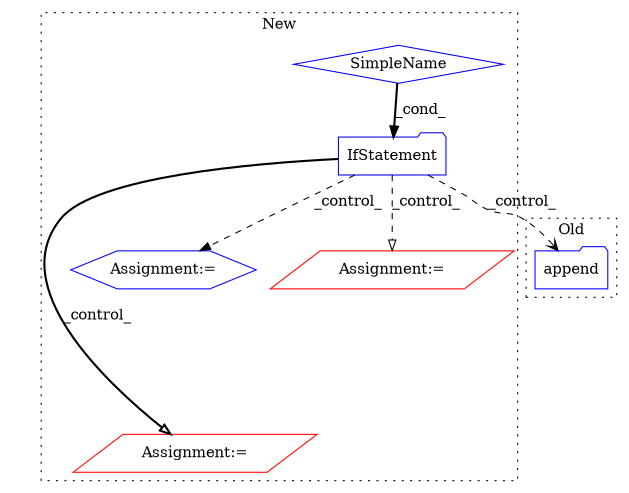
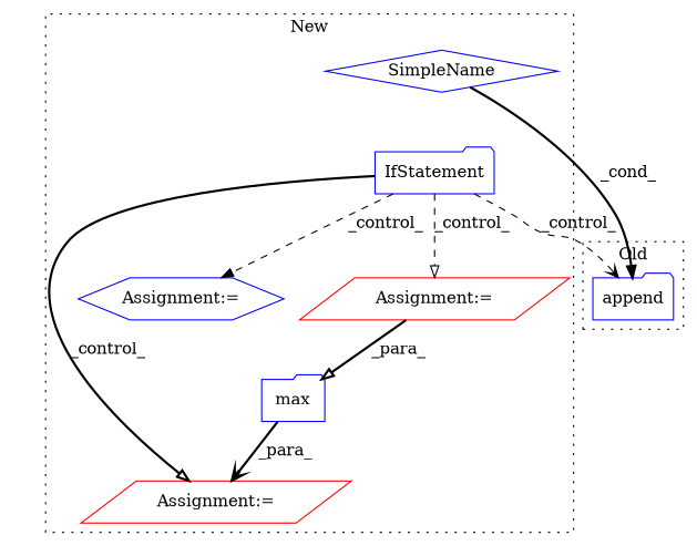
  digraph {
    node [a=7 color=blue l=1 shape=folder]
    edge [arrowhead=onormal style=bold]
+   n1 [a=32 l="4,1" label=max s="3509,3542"]
    n2 [color=red label="Assignment:=" s=3502 shape=parallelogram]
    n3 [a=42 label=SimpleName shape=diamond l=""]
    n4 [l="61,2" label="Assignment:=" s="2979,3063" shape=hexagon]
    n5 [a=25 l="4,2" label=IfStatement s="2807,2833"]
    n6 [color=red label="Assignment:=" s=3278 shape=parallelogram]
    n7 [a=32 l="7,1" label=append s="304,329"]
    subgraph cluster_1 {
      label=New
      style=dotted
+     n1
      n2
      n3
      n4
      n5
      n6
    }
    subgraph cluster_2 {
      label=Old
      style=dotted
      n7
    }
-   n3 -> n5 [arrowhead=normal label=_cond_]
+   n1 -> n2 [arrowhead=vee label=_para_]
+   n3 -> n7 [arrowhead=normal label=_cond_]
    n5 -> n2 [label=_control_]
    n5 -> n4 [arrowhead=normal label=_control_ style=dashed]
    n5 -> n6 [label=_control_ style=dashed]
    n5 -> n7 [arrowhead=vee label=_control_ style=dashed]
+   n6 -> n1 [label=_para_]
  }
